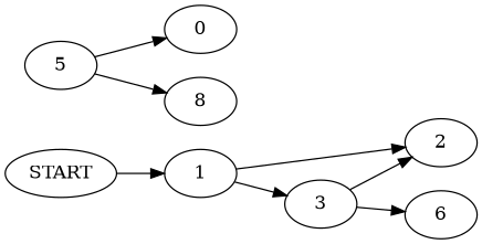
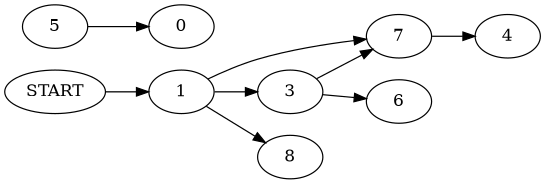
  digraph {
    rankdir=LR
    n1 [label=START]
    1
-   2
+   2 [label=7]
    3
+   4
    6
    n7 [label=0]
    5
    8
    n1 -> 1
    1 -> 2
    1 -> 3
+   2 -> 4
    3 -> 2
    3 -> 6
    5 -> n7
-   5 -> 8
+   1 -> 8
  }
